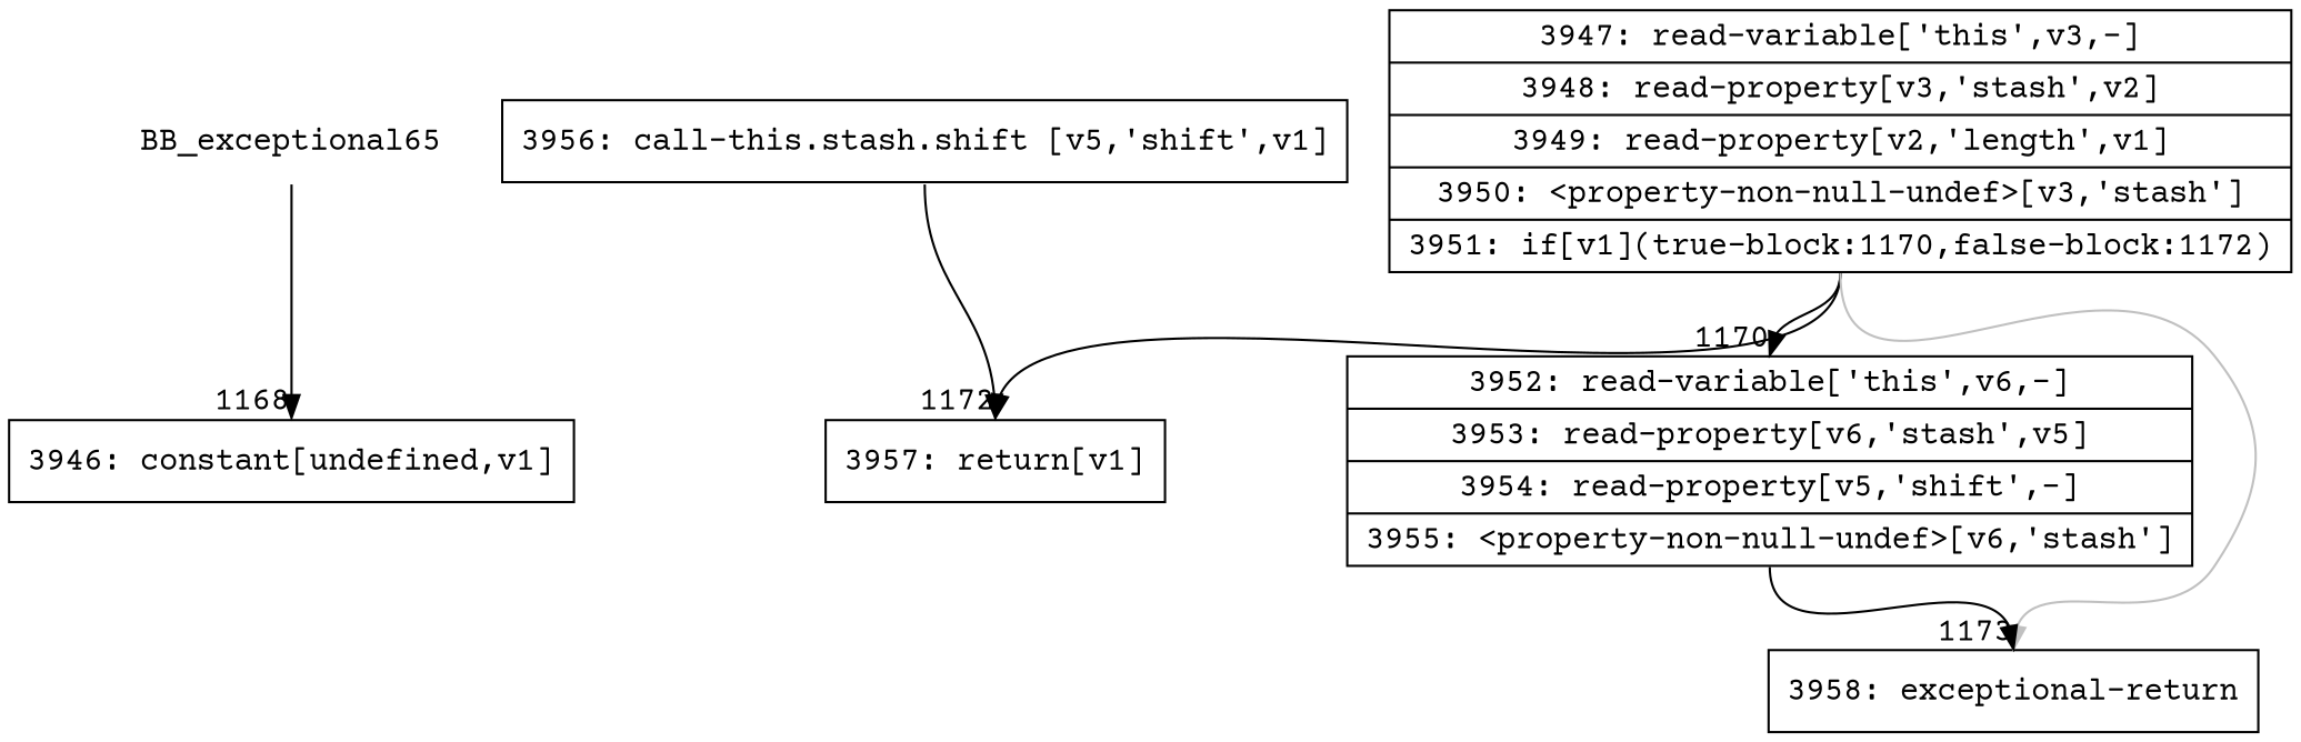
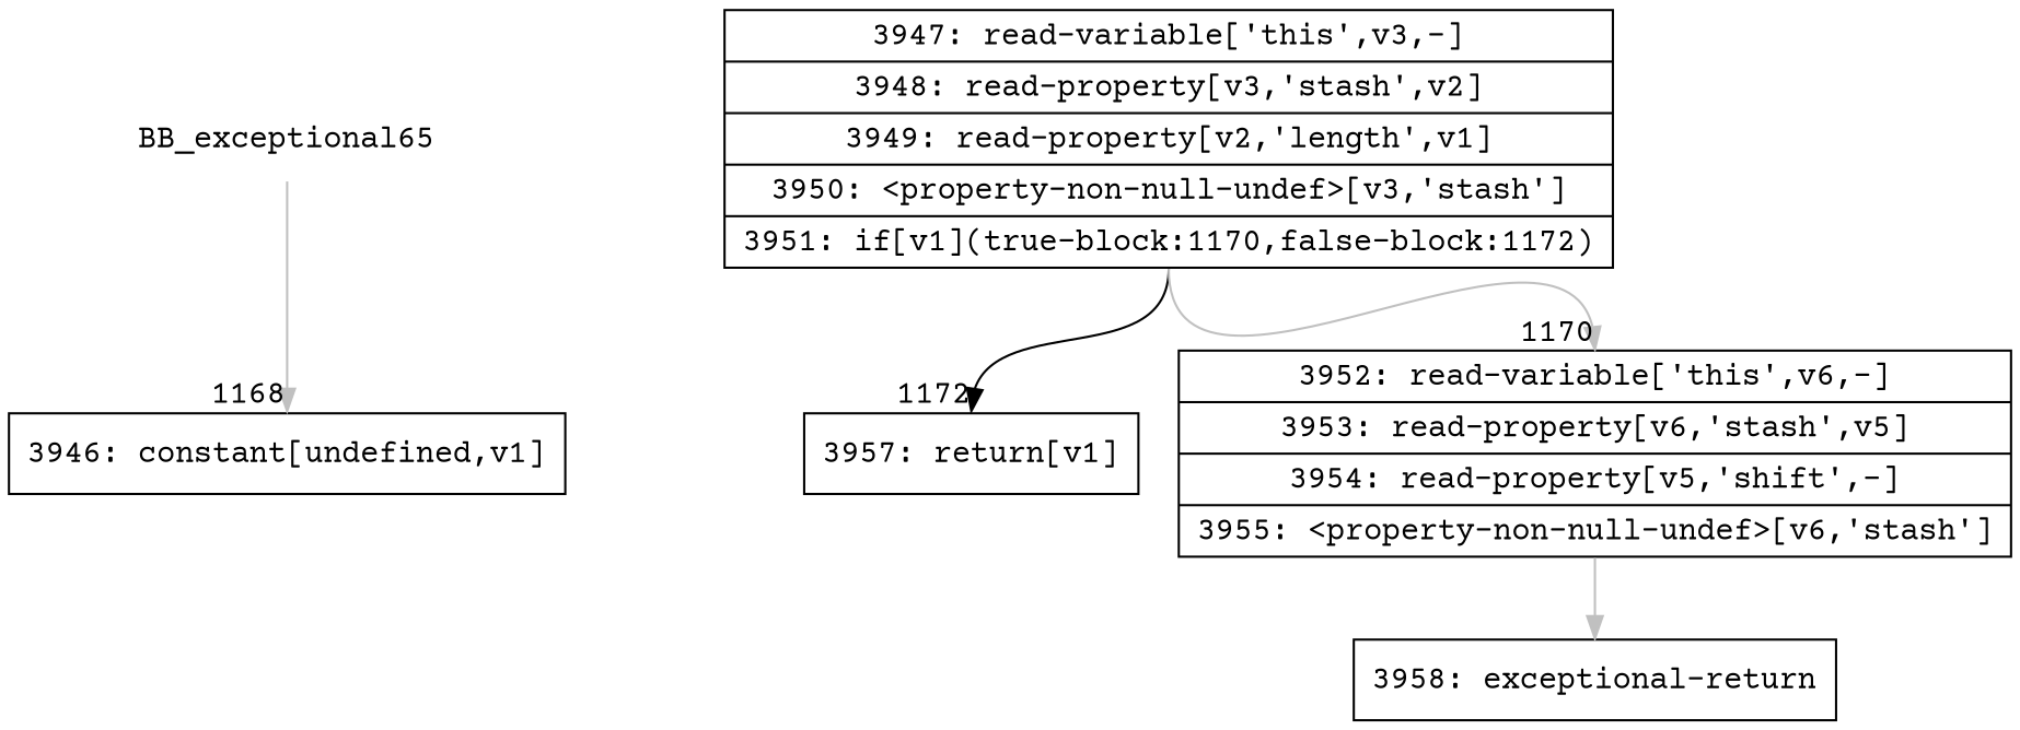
  digraph {
    fontname="Courier Prime"
    rankdir=TD
    node [fontname="Courier Prime" shape=record]
    edge [fontname="Courier Prime" headport=n tailport=s]
    n1 [label=BB_exceptional65 shape=none]
    n2 [label="{3946: constant[undefined,v1]}"]
    n3 [label="{3947: read-variable['this',v3,-]|3948: read-property[v3,'stash',v2]|3949: read-property[v2,'length',v1]|3950: \<property-non-null-undef\>[v3,'stash']|3951: if[v1](true-block:1170,false-block:1172)}"]
    n4 [label="{3957: return[v1]}"]
    n5 [label="{3952: read-variable['this',v6,-]|3953: read-property[v6,'stash',v5]|3954: read-property[v5,'shift',-]|3955: \<property-non-null-undef\>[v6,'stash']}"]
    n6 [label="{3958: exceptional-return}"]
-   n7 [label="{3956: call-this.stash.shift [v5,'shift',v1]}"]
-   n1 -> n2 [headlabel="    1168"]
+   n1 -> n2 [headlabel="    1168" color=gray]
    n3 -> n4 [headlabel="      1172"]
-   n3 -> n5 [headlabel="      1170"]
-   n3 -> n6 [color=gray headlabel="      1173"]
-   n5 -> n6 [color=black]
-   n7 -> n4
+   n3 -> n5 [headlabel="      1170" color=gray]
+   n5 -> n6 [color=gray]
  }
